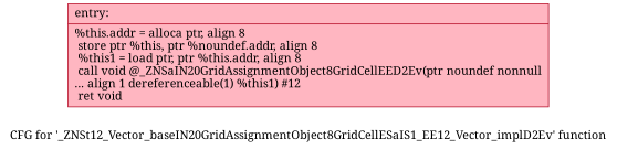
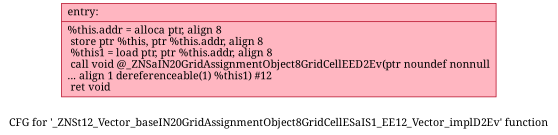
  digraph {
    label="CFG for '_ZNSt12_Vector_baseIN20GridAssignmentObject8GridCellESaIS1_EE12_Vector_implD2Ev' function"
    fontname="Noto Serif"
-   n1 [color="#b70d28ff" fillcolor=lightpink fontname="Noto Serif" label="{entry:\l|  %this.addr = alloca ptr, align 8\l  store ptr %this, ptr %noundef.addr, align 8\l  %this1 = load ptr, ptr %this.addr, align 8\l  call void @_ZNSaIN20GridAssignmentObject8GridCellEED2Ev(ptr noundef nonnull\l... align 1 dereferenceable(1) %this1) #12\l  ret void\l}" shape=record style=filled]
+   n1 [color="#b70d28ff" fillcolor=lightpink fontname="Noto Serif" label="{entry:\l|  %this.addr = alloca ptr, align 8\l  store ptr %this, ptr %this.addr, align 8\l  %this1 = load ptr, ptr %this.addr, align 8\l  call void @_ZNSaIN20GridAssignmentObject8GridCellEED2Ev(ptr noundef nonnull\l... align 1 dereferenceable(1) %this1) #12\l  ret void\l}" shape=record style=filled]
  }
